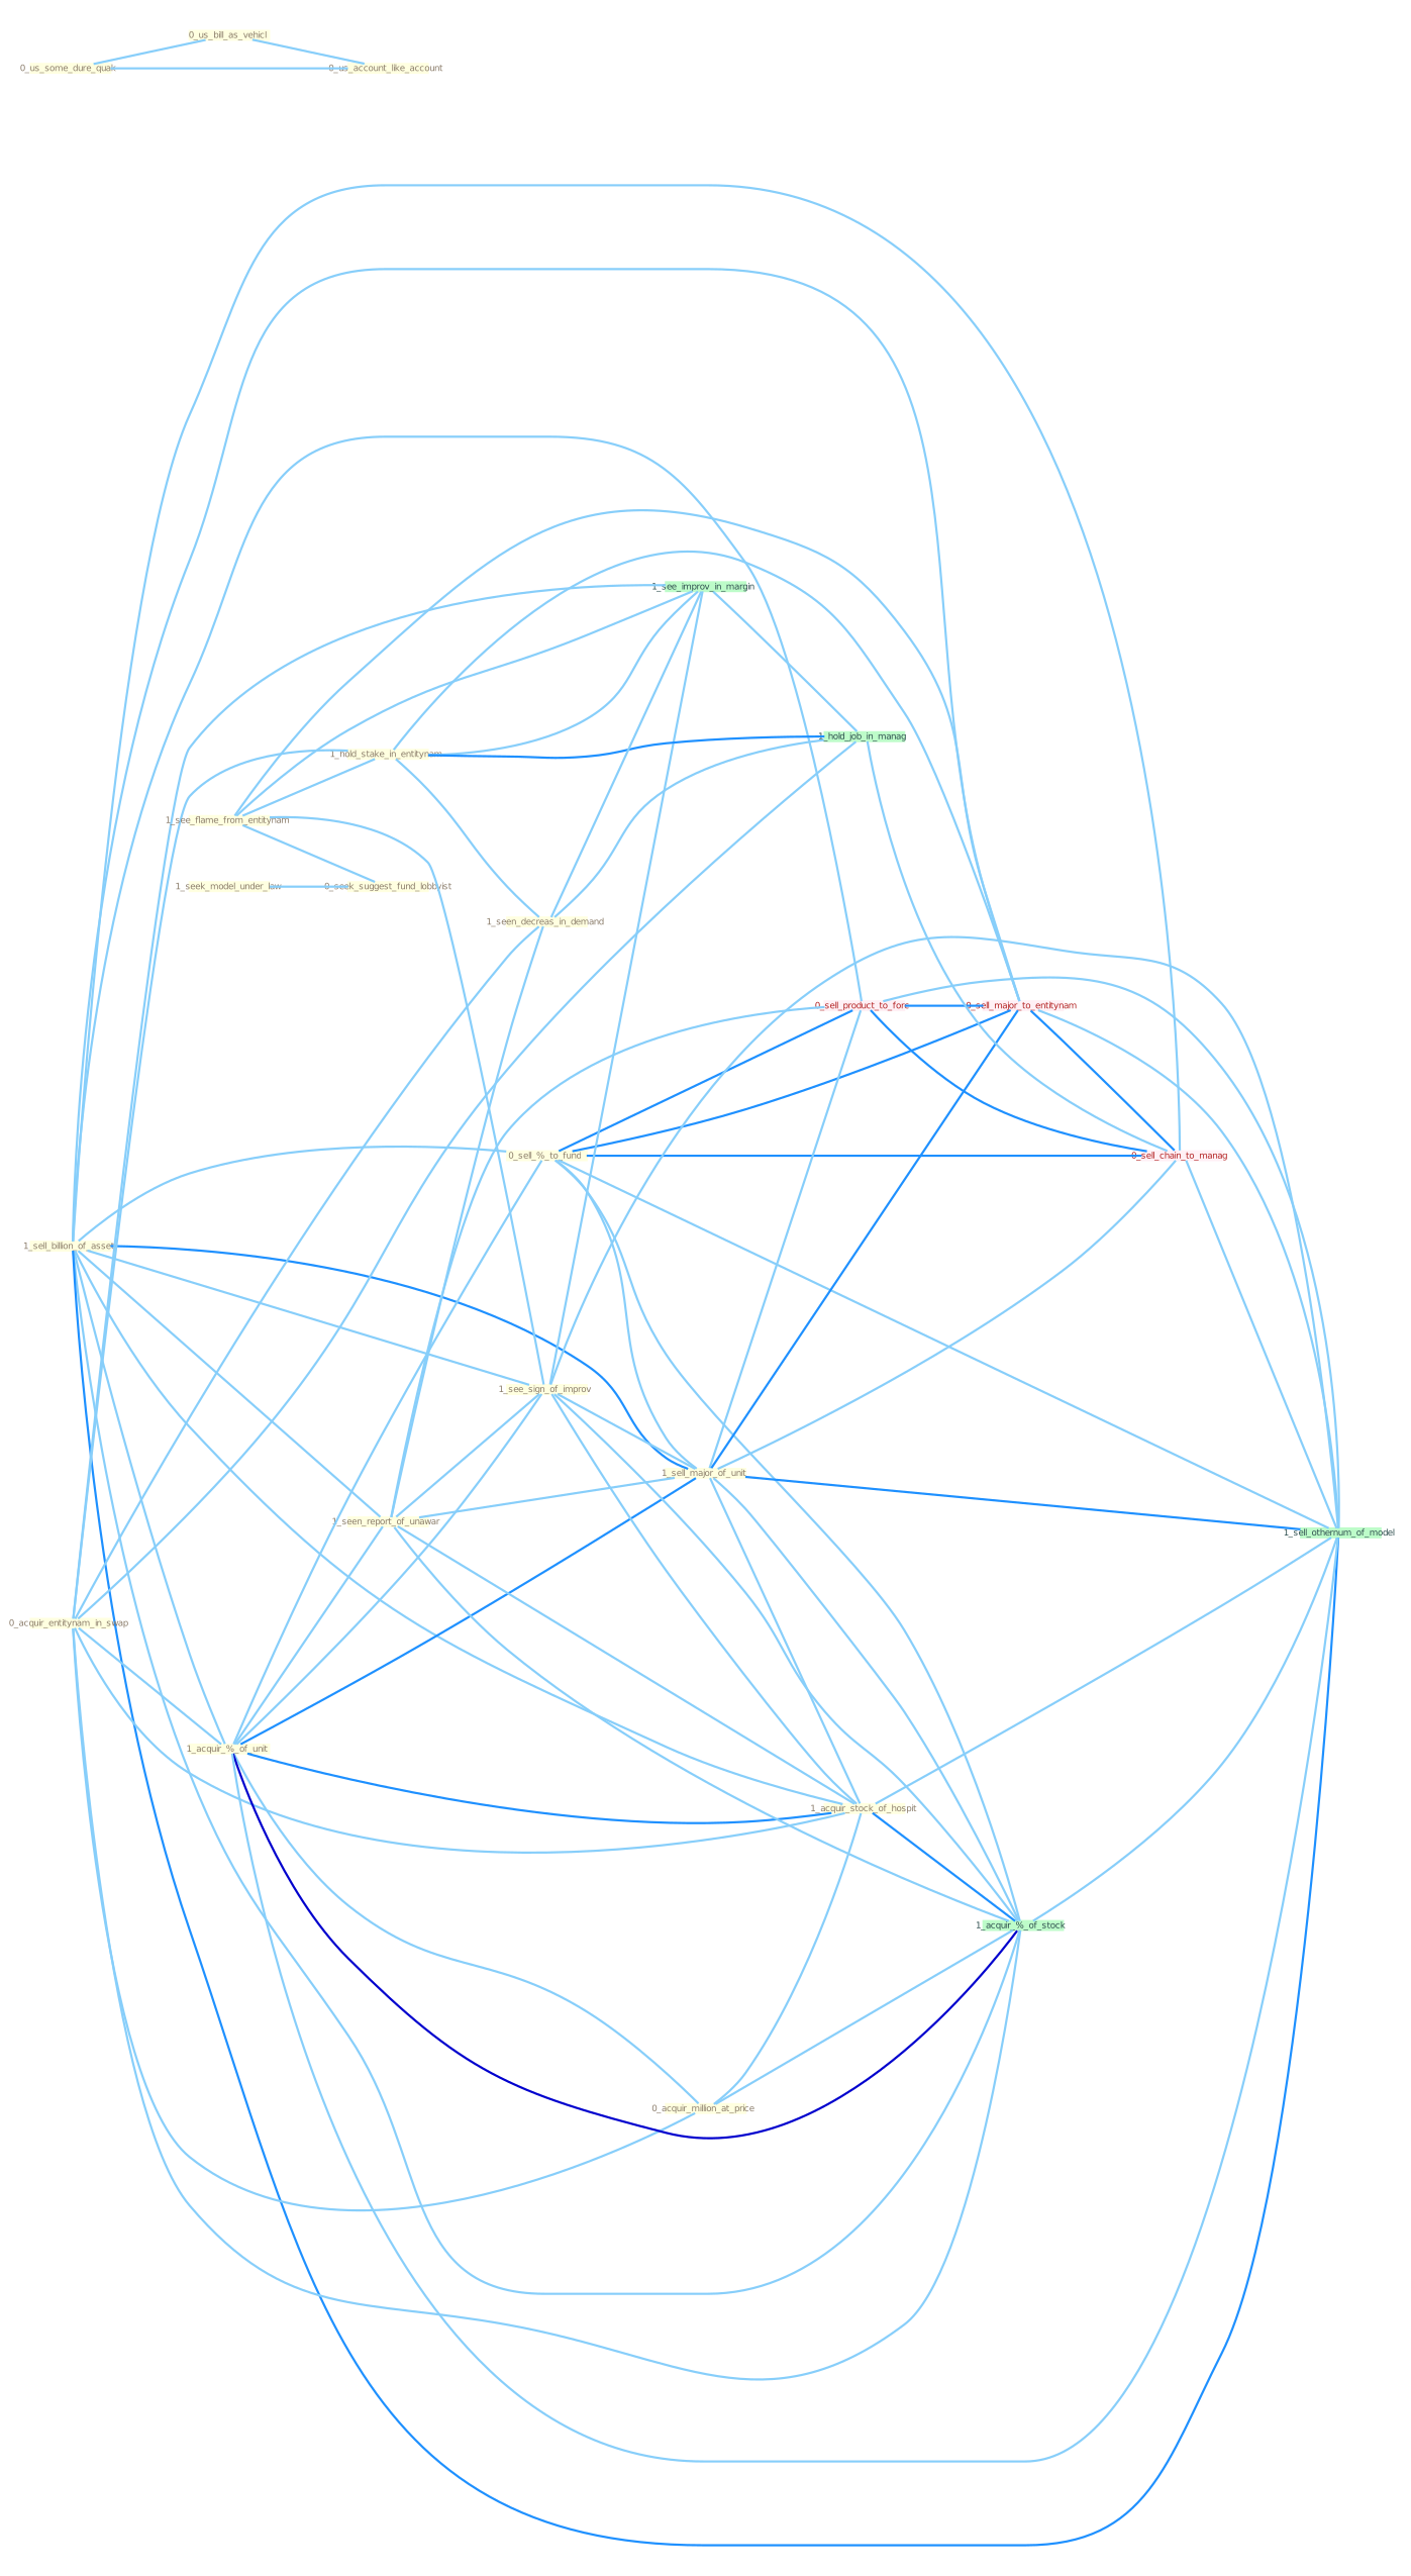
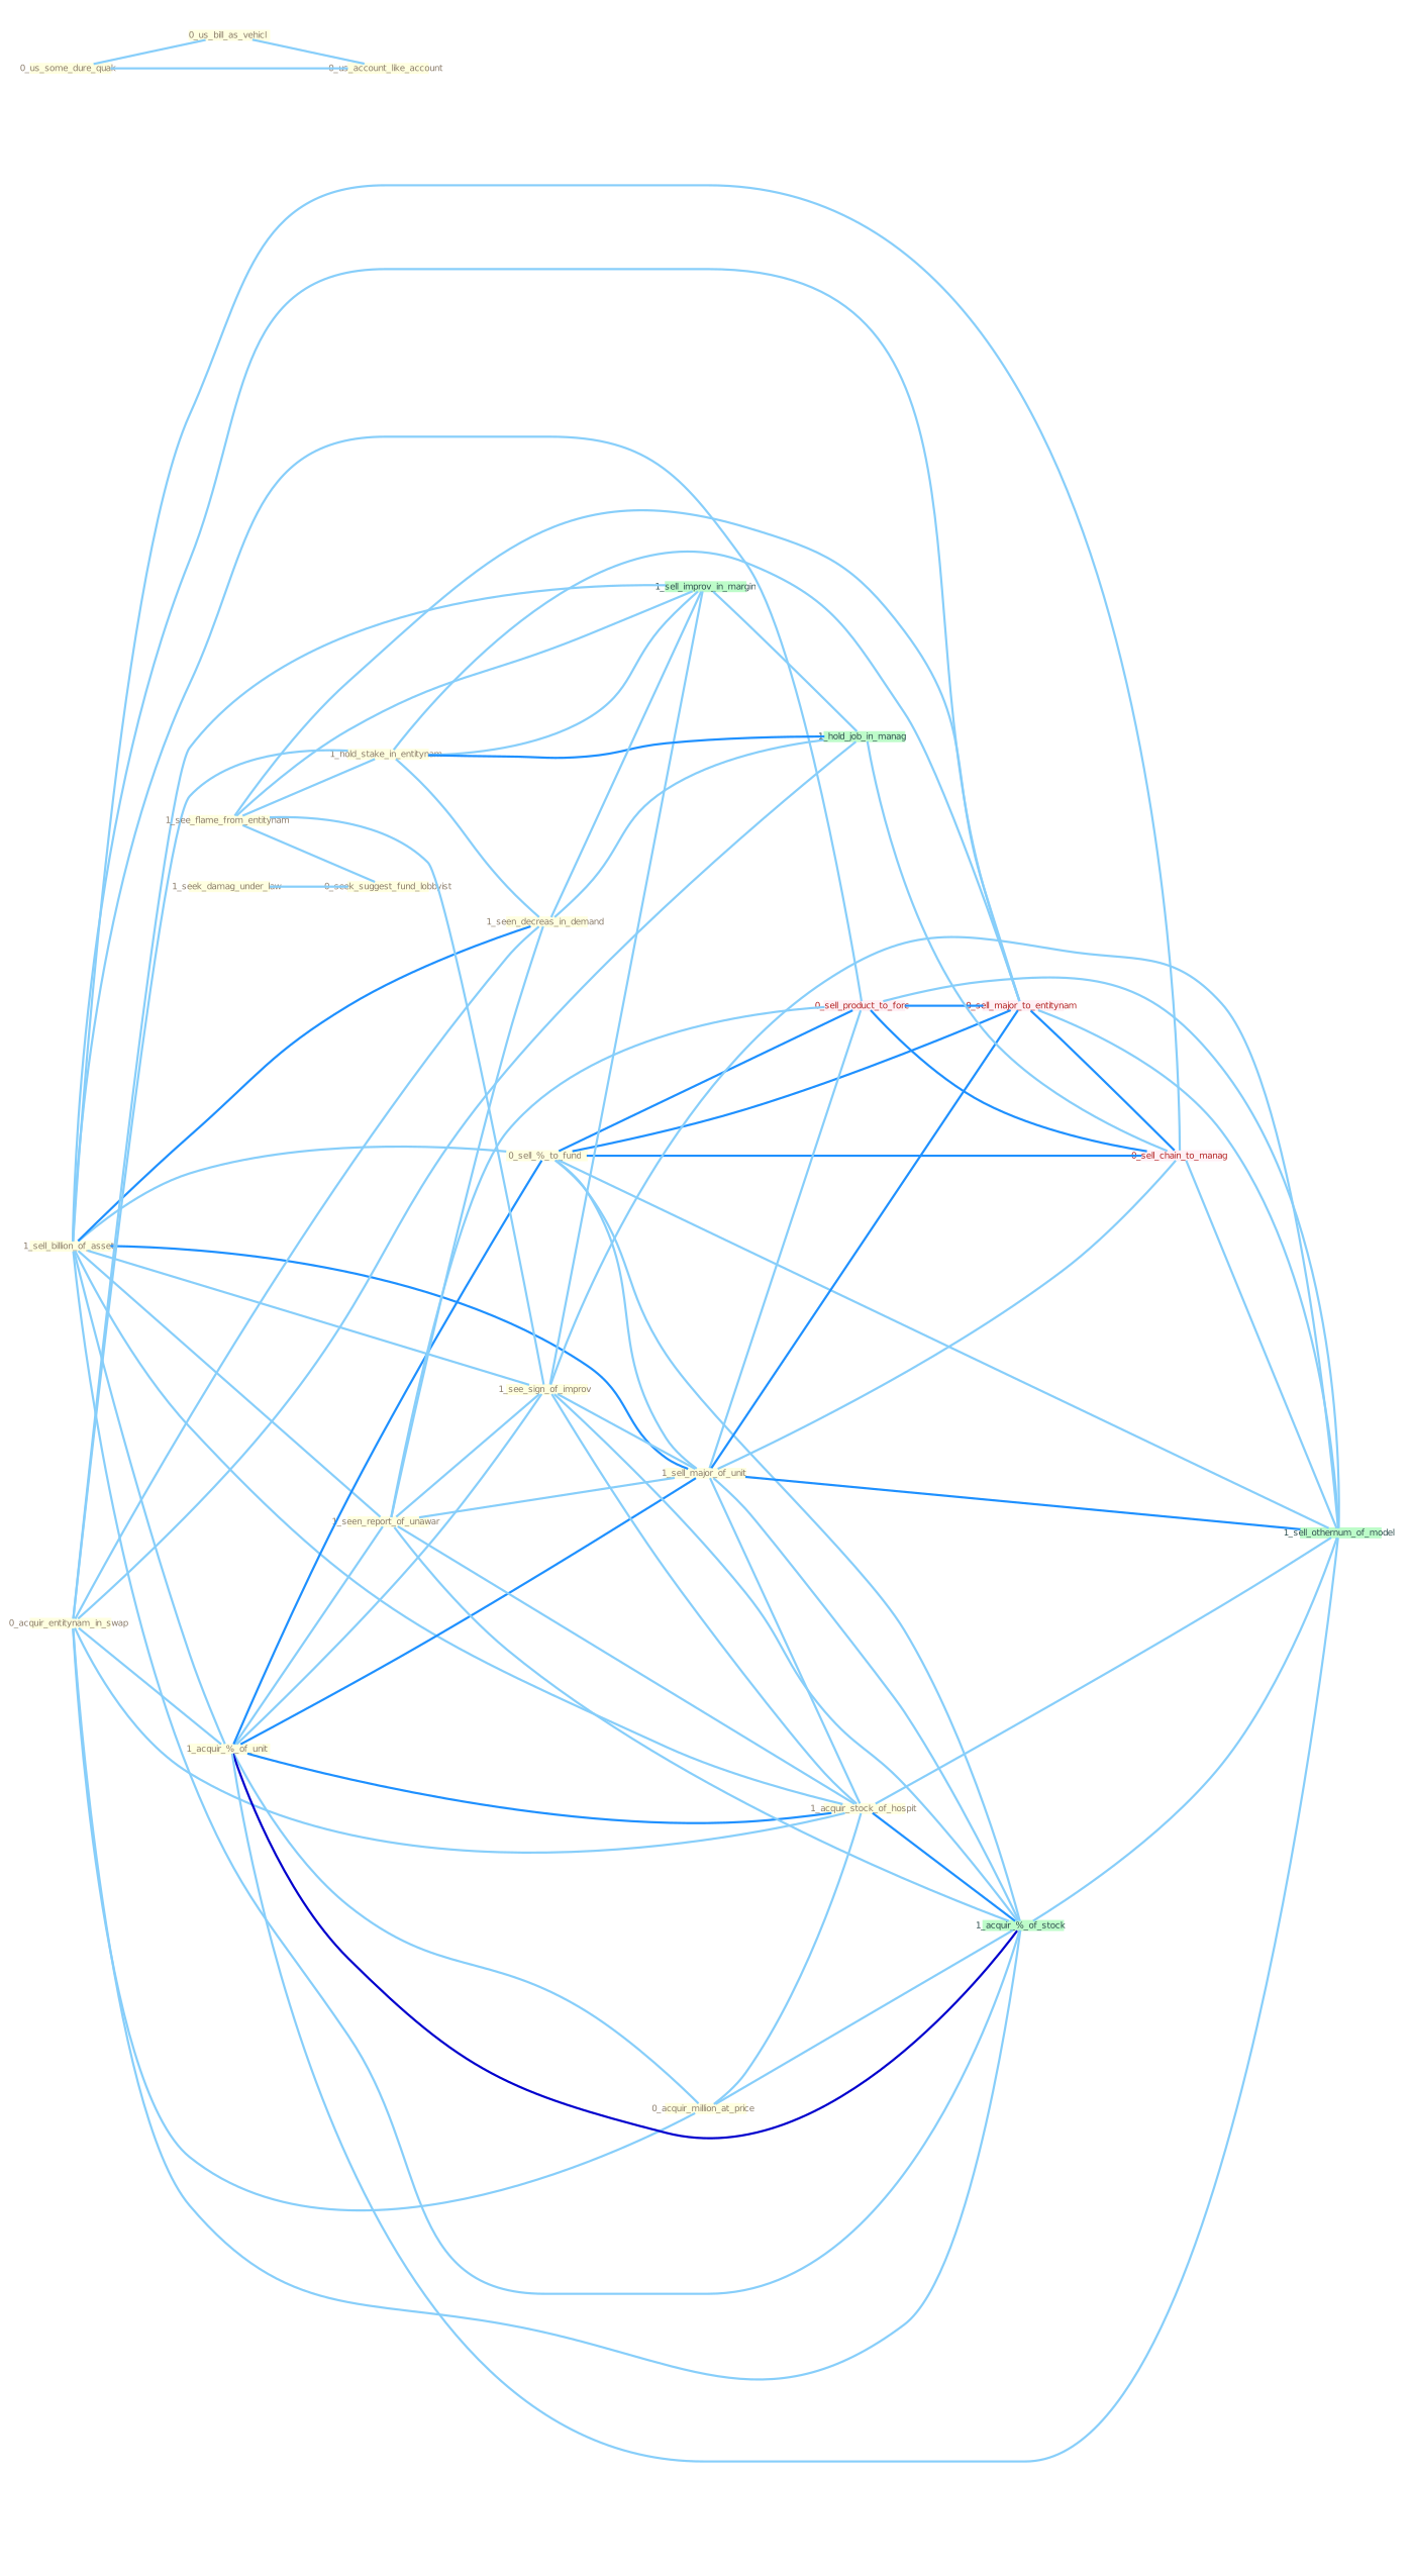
  graph {
    fontname="DejaVu Sans"
    rankdir=LR
    node [color="#ffffe0" fixedsize=true fontcolor="#8b7d6b" fontname="DejaVu Sans" fontsize=4 shape=polygon style=filled]
    edge [color="#87cefa" fontname="DejaVu Sans" w=1]
    "1_sell_billion_of_asset " [height=.06 width=.5]
    "0_acquir_entitynam_in_swap " [height=.06 width=.5]
    "1_acquir_%_of_unit " [height=.06 width=.5]
    "1_seen_report_of_unawar " [height=.06 width=.5]
    "0_sell_%_to_fund " [height=.06 width=.5]
    "0_us_some_dure_quak " [height=.06 width=.5]
-   "1_seek_damag_under_law " [height=.06 width=.5 label="1_seek_model_under_law"]
+   "1_seek_damag_under_law " [height=.06 width=.5]
    "1_see_flame_from_entitynam " [height=.06 width=.5]
    "0_us_bill_as_vehicl " [height=.06 width=.5]
    "0_us_account_like_account " [height=.06 width=.5]
    "1_see_sign_of_improv " [height=.06 width=.5]
    "1_hold_stake_in_entitynam " [height=.06 width=.5]
    "1_seen_decreas_in_demand " [height=.06 width=.5]
    "1_sell_major_of_unit " [height=.06 width=.5]
    "0_acquir_million_at_price " [height=.06 width=.5]
    n16 [height=.06 label="1_acquir_stock_of_hospit" width=.5]
    n17 [height=.06 label="0_seek_suggest_fund_lobbyist" width=.5]
    "0_sell_product_to_forc " [color="#fff0f5" fontcolor="#b22222" height=.06 width=.5]
    "0_sell_major_to_entitynam " [color="#fff0f5" fontcolor="#b22222" height=.06 width=.5]
    "0_sell_chain_to_manag " [color="#fff0f5" fontcolor="#b22222" height=.06 width=.5]
    "1_acquir_%_of_stock " [color="#BDFCC9" fontcolor="#2f4f4f" height=.06 width=.5]
    "1_sell_othernum_of_model " [color="#BDFCC9" fontcolor="#2f4f4f" height=.06 width=.5]
-   "1_see_improv_in_margin " [color="#BDFCC9" fontcolor="#2f4f4f" height=.06 width=.5]
+   "1_see_improv_in_margin " [color="#BDFCC9" fontcolor="#2f4f4f" height=.06 width=.5 label="1_sell_improv_in_margin"]
    "1_hold_job_in_manag " [color="#BDFCC9" fontcolor="#2f4f4f" height=.06 width=.5]
    subgraph sub_1 {
      "1_sell_billion_of_asset "
      "0_acquir_entitynam_in_swap "
      "1_acquir_%_of_unit "
      "1_seen_report_of_unawar "
      "0_sell_%_to_fund "
      "0_us_some_dure_quak "
      "1_seek_damag_under_law "
      "1_see_flame_from_entitynam "
      "0_us_bill_as_vehicl "
      "0_us_account_like_account "
      "1_see_sign_of_improv "
      "1_hold_stake_in_entitynam "
      "1_seen_decreas_in_demand "
      "1_sell_major_of_unit "
      "0_acquir_million_at_price "
      n16
      n17
    }
    subgraph sub_2 {
      "0_sell_product_to_forc "
      "0_sell_major_to_entitynam "
      "0_sell_chain_to_manag "
    }
    "1_sell_billion_of_asset " -- "1_acquir_%_of_unit "
    "1_sell_billion_of_asset " -- "1_seen_report_of_unawar "
    "1_sell_billion_of_asset " -- "0_sell_%_to_fund "
    "1_sell_billion_of_asset " -- "1_see_sign_of_improv "
    "1_sell_billion_of_asset " -- "1_sell_major_of_unit " [color="#1e90ff" w=2]
    "1_sell_billion_of_asset " -- n16
    "1_sell_billion_of_asset " -- "0_sell_product_to_forc "
    "1_sell_billion_of_asset " -- "0_sell_major_to_entitynam "
    "1_sell_billion_of_asset " -- "0_sell_chain_to_manag "
    "1_sell_billion_of_asset " -- "1_acquir_%_of_stock "
-   "1_sell_billion_of_asset " -- "1_sell_othernum_of_model " [color="#1e90ff" w=2]
+   "1_sell_billion_of_asset " -- "1_seen_decreas_in_demand " [color="#1e90ff" w=2]
    "0_acquir_entitynam_in_swap " -- "1_acquir_%_of_unit "
    "0_acquir_entitynam_in_swap " -- "1_hold_stake_in_entitynam "
    "0_acquir_entitynam_in_swap " -- "1_seen_decreas_in_demand "
    "0_acquir_entitynam_in_swap " -- "0_acquir_million_at_price "
    "0_acquir_entitynam_in_swap " -- n16
    "0_acquir_entitynam_in_swap " -- "1_acquir_%_of_stock "
    "0_acquir_entitynam_in_swap " -- "1_see_improv_in_margin "
    "0_acquir_entitynam_in_swap " -- "1_hold_job_in_manag "
    "1_acquir_%_of_unit " -- "1_seen_report_of_unawar "
-   "1_acquir_%_of_unit " -- "0_sell_%_to_fund "
+   "1_acquir_%_of_unit " -- "0_sell_%_to_fund " [color="#1e90ff"]
    "1_acquir_%_of_unit " -- "1_see_sign_of_improv "
    "1_acquir_%_of_unit " -- "1_sell_major_of_unit " [color="#1e90ff" w=2]
    "1_acquir_%_of_unit " -- "0_acquir_million_at_price "
    "1_acquir_%_of_unit " -- n16 [color="#1e90ff" w=2]
    "1_acquir_%_of_unit " -- "1_acquir_%_of_stock " [color="#0000cd" w=3]
    "1_acquir_%_of_unit " -- "1_sell_othernum_of_model "
    "1_seen_report_of_unawar " -- "1_see_sign_of_improv "
    "1_seen_report_of_unawar " -- "1_seen_decreas_in_demand "
    "1_seen_report_of_unawar " -- "1_sell_major_of_unit "
    "1_seen_report_of_unawar " -- n16
    "1_seen_report_of_unawar " -- "0_sell_product_to_forc "
    "1_seen_report_of_unawar " -- "1_acquir_%_of_stock "
    "0_sell_%_to_fund " -- "1_sell_major_of_unit "
    "0_sell_%_to_fund " -- "0_sell_product_to_forc " [color="#1e90ff" w=2]
    "0_sell_%_to_fund " -- "0_sell_major_to_entitynam " [color="#1e90ff" w=2]
    "0_sell_%_to_fund " -- "0_sell_chain_to_manag " [color="#1e90ff" w=2]
    "0_sell_%_to_fund " -- "1_acquir_%_of_stock "
    "0_sell_%_to_fund " -- "1_sell_othernum_of_model "
    "0_us_some_dure_quak " -- "0_us_bill_as_vehicl "
    "0_us_some_dure_quak " -- "0_us_account_like_account "
    "1_seek_damag_under_law " -- n17
    "1_see_flame_from_entitynam " -- "1_see_sign_of_improv "
    "1_see_flame_from_entitynam " -- "1_hold_stake_in_entitynam "
    "1_see_flame_from_entitynam " -- n17
    "1_see_flame_from_entitynam " -- "0_sell_major_to_entitynam "
    "1_see_flame_from_entitynam " -- "1_see_improv_in_margin "
    "0_us_bill_as_vehicl " -- "0_us_account_like_account "
    "1_see_sign_of_improv " -- "1_sell_major_of_unit "
    "1_see_sign_of_improv " -- n16
    "1_see_sign_of_improv " -- "1_acquir_%_of_stock "
    "1_see_sign_of_improv " -- "1_sell_othernum_of_model "
    "1_see_sign_of_improv " -- "1_see_improv_in_margin "
    "1_hold_stake_in_entitynam " -- "1_seen_decreas_in_demand "
    "1_hold_stake_in_entitynam " -- "0_sell_major_to_entitynam "
    "1_hold_stake_in_entitynam " -- "1_see_improv_in_margin "
    "1_hold_stake_in_entitynam " -- "1_hold_job_in_manag " [color="#1e90ff" w=2]
    "1_seen_decreas_in_demand " -- "1_see_improv_in_margin "
    "1_seen_decreas_in_demand " -- "1_hold_job_in_manag "
    "1_sell_major_of_unit " -- n16
    "1_sell_major_of_unit " -- "0_sell_product_to_forc "
    "1_sell_major_of_unit " -- "0_sell_major_to_entitynam " [color="#1e90ff" w=2]
    "1_sell_major_of_unit " -- "0_sell_chain_to_manag "
    "1_sell_major_of_unit " -- "1_acquir_%_of_stock "
    "1_sell_major_of_unit " -- "1_sell_othernum_of_model " [color="#1e90ff" w=2]
    "0_acquir_million_at_price " -- n16
    "0_acquir_million_at_price " -- "1_acquir_%_of_stock "
    n16 -- "1_acquir_%_of_stock " [color="#1e90ff" w=2]
    n16 -- "1_sell_othernum_of_model "
    "0_sell_product_to_forc " -- "0_sell_major_to_entitynam " [color="#1e90ff" w=2]
    "0_sell_product_to_forc " -- "0_sell_chain_to_manag " [color="#1e90ff" w=2]
    "0_sell_product_to_forc " -- "1_sell_othernum_of_model "
    "0_sell_major_to_entitynam " -- "0_sell_chain_to_manag " [color="#1e90ff" w=2]
    "0_sell_major_to_entitynam " -- "1_sell_othernum_of_model "
    "0_sell_chain_to_manag " -- "1_sell_othernum_of_model "
    "1_acquir_%_of_stock " -- "1_sell_othernum_of_model "
    "1_see_improv_in_margin " -- "1_hold_job_in_manag "
    "1_hold_job_in_manag " -- "0_sell_chain_to_manag "
  }
